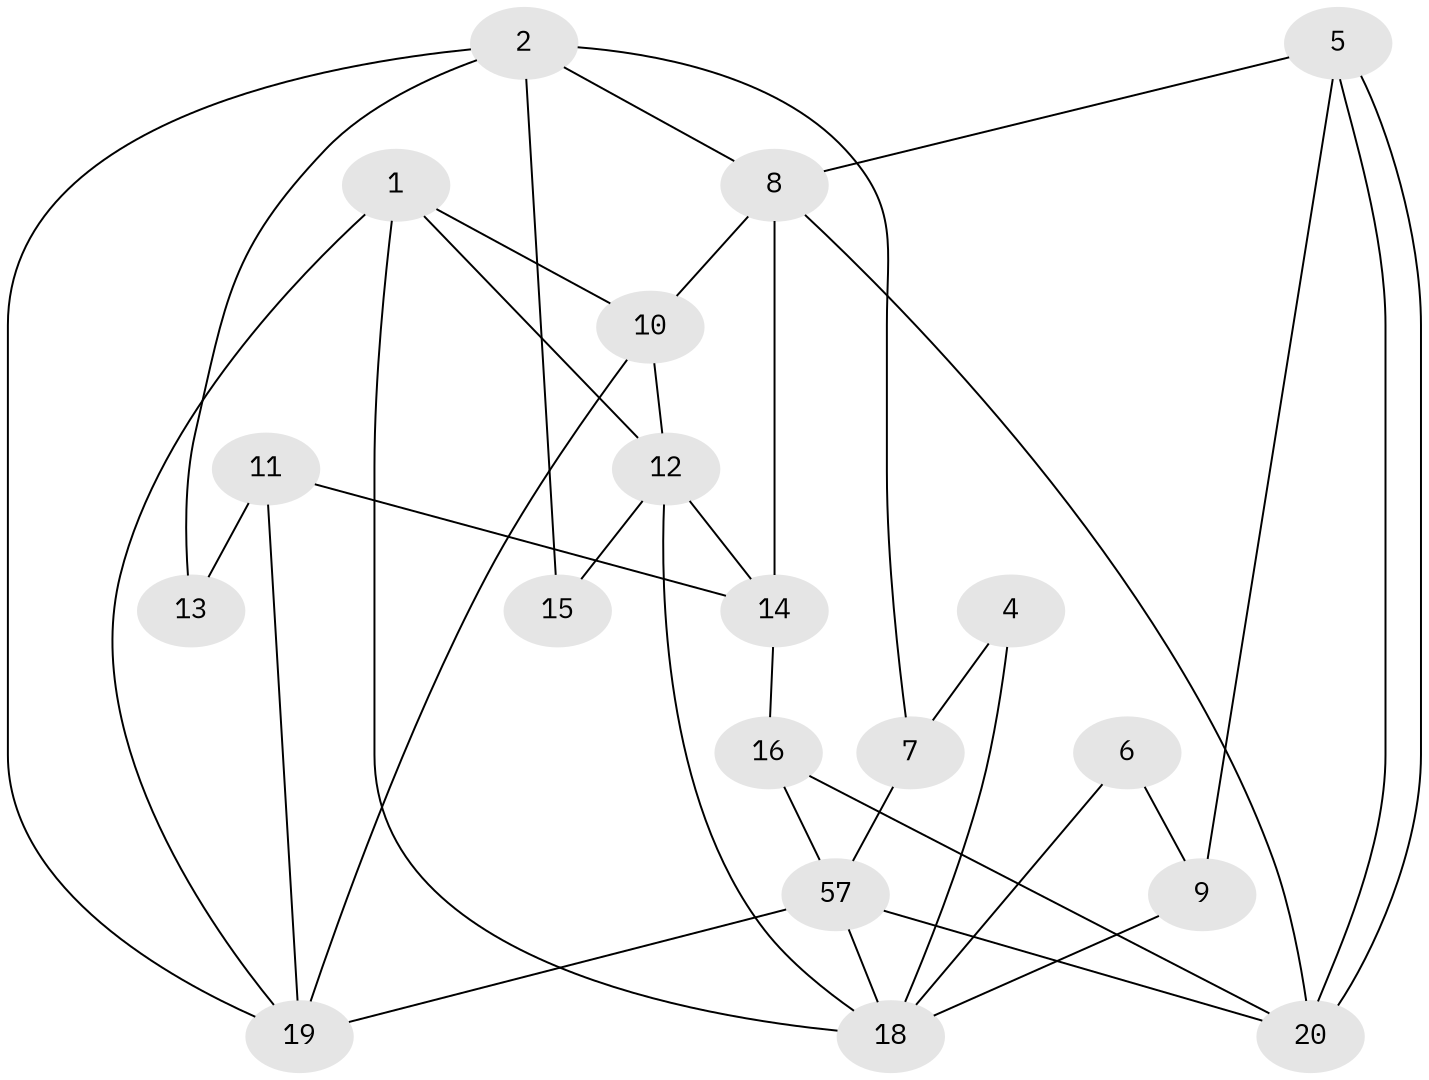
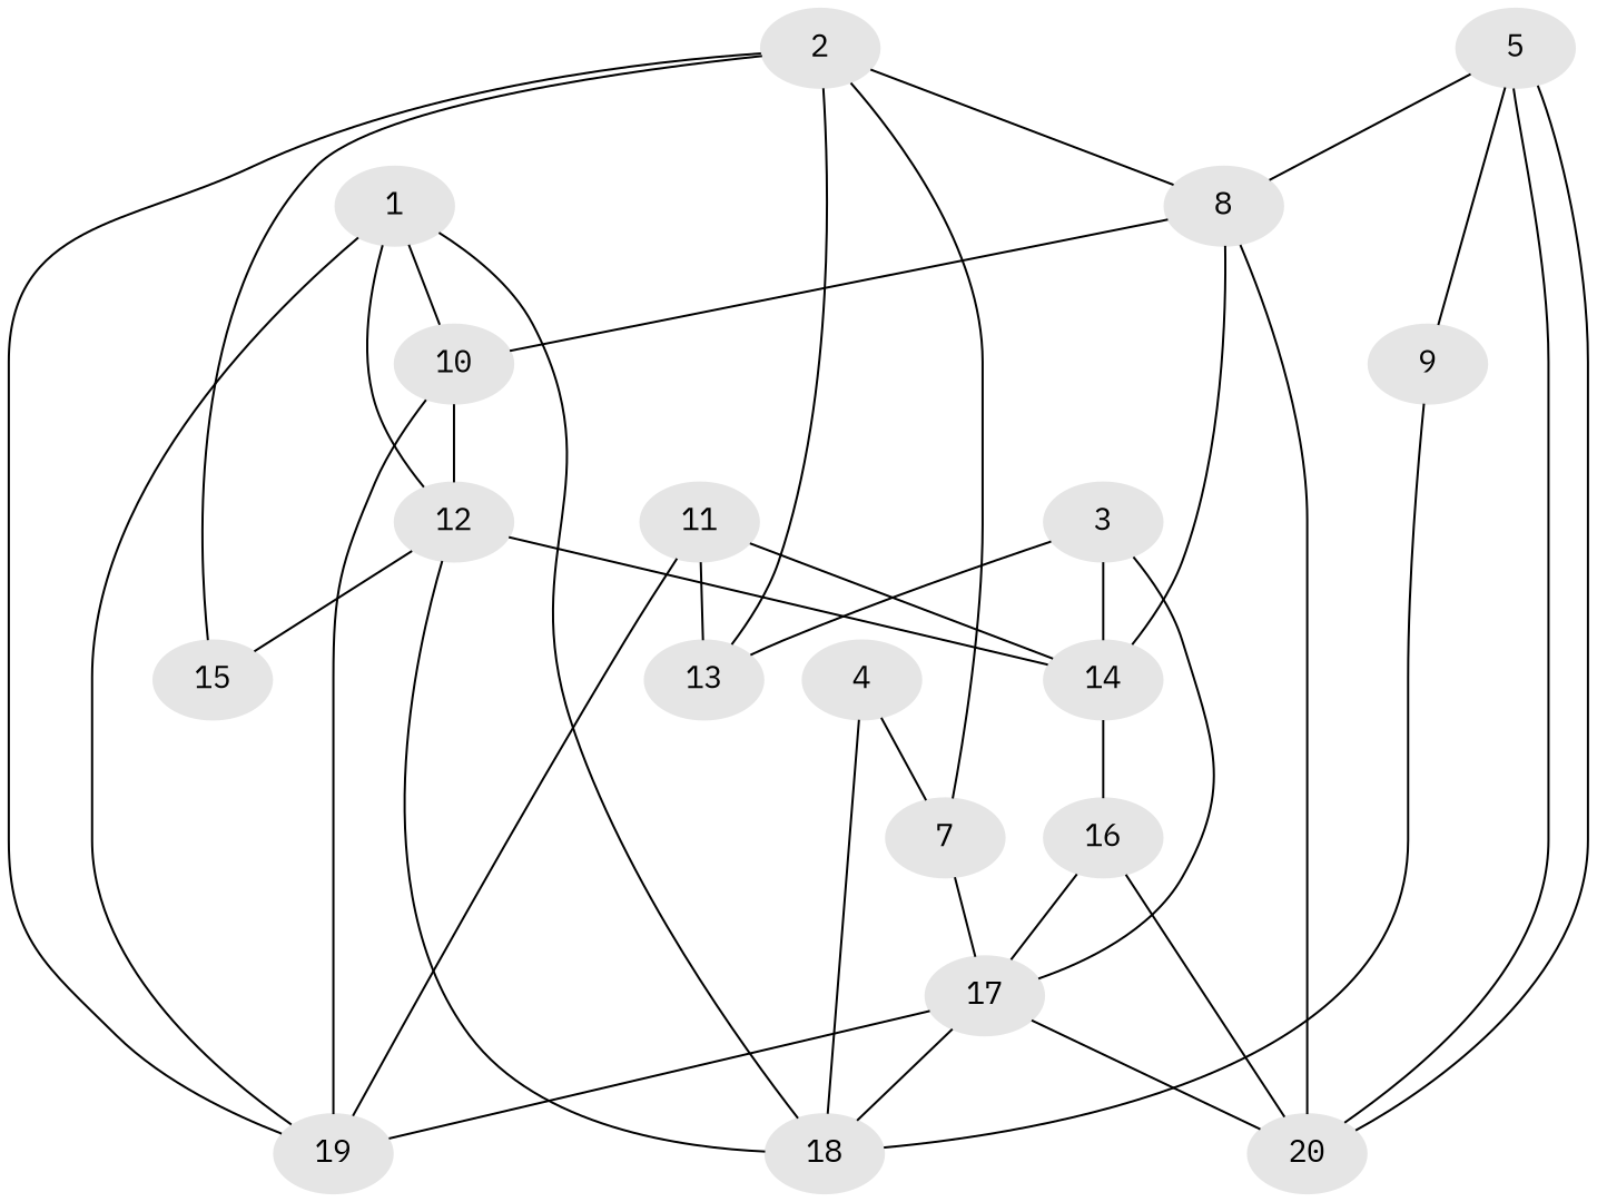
  graph {
    fontname="IBM Plex Mono"
    node [color=gray90 fontname="IBM Plex Mono" style=filled]
    edge [fontname="IBM Plex Mono"]
    1
    10
    12
    18
    19
    15
    14
    2
    7
    8
    13
-   17 [label=57]
+   17
    20
+   3
    16
    4
    5
    9
-   6
    11
    1 -- 10
    1 -- 12
    1 -- 18
    1 -- 19
    10 -- 12
    10 -- 19
    12 -- 18
    12 -- 15
    12 -- 14
    14 -- 16
    2 -- 19
    2 -- 15
    2 -- 7
    2 -- 8
    2 -- 13
    7 -- 17
    8 -- 10
    8 -- 14
    8 -- 20
    17 -- 18
    17 -- 19
    17 -- 20
+   3 -- 14
+   3 -- 13
+   3 -- 17
    16 -- 17
    16 -- 20
    4 -- 18
    4 -- 7
    5 -- 8
    5 -- 20
    5 -- 20
    5 -- 9
    9 -- 18
-   6 -- 18
-   6 -- 9
    11 -- 19
    11 -- 14
    11 -- 13
  }
